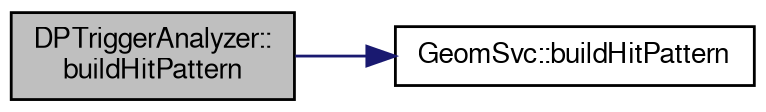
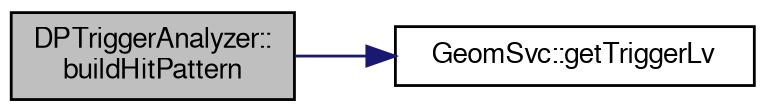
  digraph {
    rankdir=LR
    node [color=black fontname=FreeSans fontsize=10 shape=record]
    n1 [fillcolor=grey75 fontcolor=black height=0.2 label="DPTriggerAnalyzer::\lbuildHitPattern" style=filled width=0.4]
-   n2 [height=0.2 label="GeomSvc::buildHitPattern" width=0.4]
+   n2 [height=0.2 label="GeomSvc::getTriggerLv" width=0.4]
    n1 -> n2 [color=midnightblue fontname=FreeSans fontsize=10 labelfontname=FreeSans labelfontsize=10 style=solid]
  }
